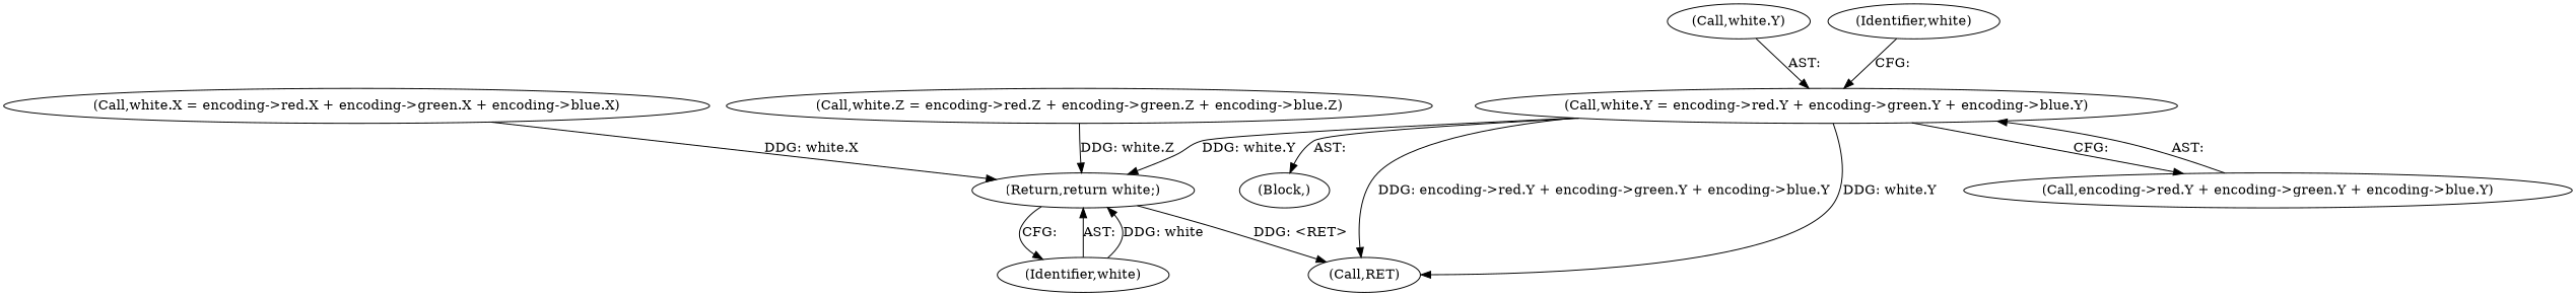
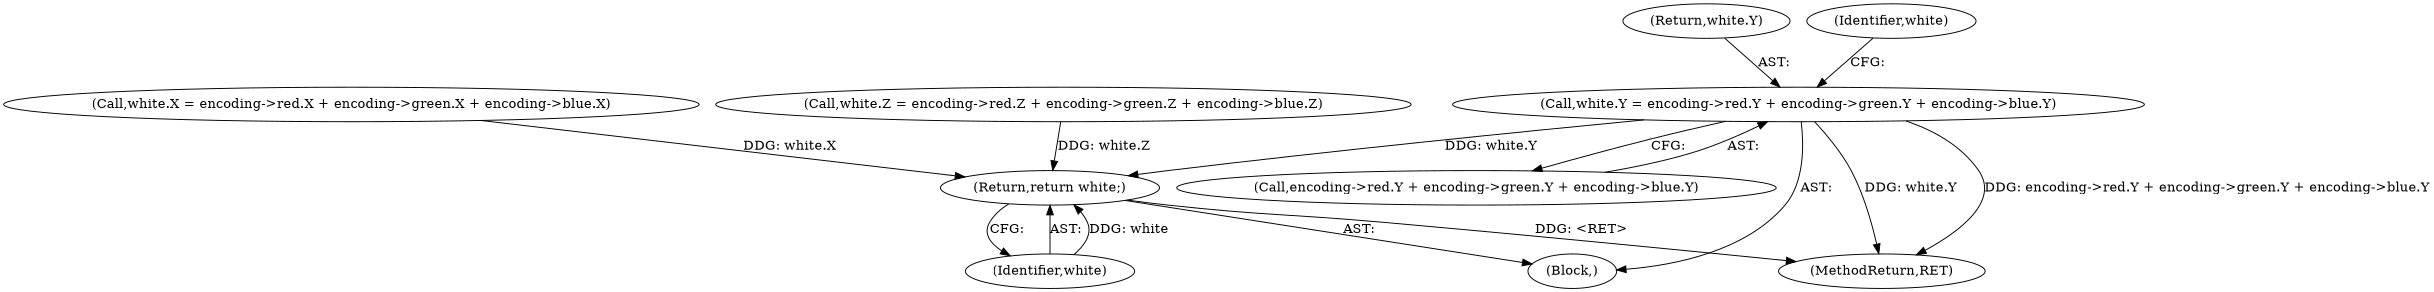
  digraph {
    n1 [label="(Call,white.Y = encoding->red.Y + encoding->green.Y + encoding->blue.Y)"]
    n2 [label="(Return,return white;)"]
    n3 [label="(Block,)"]
-   n4 [label="(Call,RET)"]
+   n4 [label="(MethodReturn,RET)"]
    n5 [label="(Call,encoding->red.Y + encoding->green.Y + encoding->blue.Y)"]
    n6 [label="(Identifier,white)"]
    n7 [label="(Call,white.X = encoding->red.X + encoding->green.X + encoding->blue.X)"]
-   n8 [label="(Call,white.Y)"]
+   n8 [label="(Return,white.Y)"]
    n9 [label="(Call,white.Z = encoding->red.Z + encoding->green.Z + encoding->blue.Z)"]
    n10 [label="(Identifier,white)"]
    n1 -> n2 [label="DDG: white.Y"]
    n1 -> n3 [label="AST: "]
    n1 -> n4 [label="DDG: encoding->red.Y + encoding->green.Y + encoding->blue.Y"]
    n1 -> n4 [label="DDG: white.Y"]
    n1 -> n5 [label="CFG: "]
+   n2 -> n3 [label="AST: "]
    n2 -> n4 [label="DDG: <RET>"]
    n2 -> n6 [label="CFG: "]
    n5 -> n1 [label="AST: "]
    n6 -> n2 [label="AST: "]
    n6 -> n2 [label="DDG: white"]
    n7 -> n2 [label="DDG: white.X"]
    n8 -> n1 [label="AST: "]
    n9 -> n2 [label="DDG: white.Z"]
    n10 -> n1 [label="CFG: "]
  }
